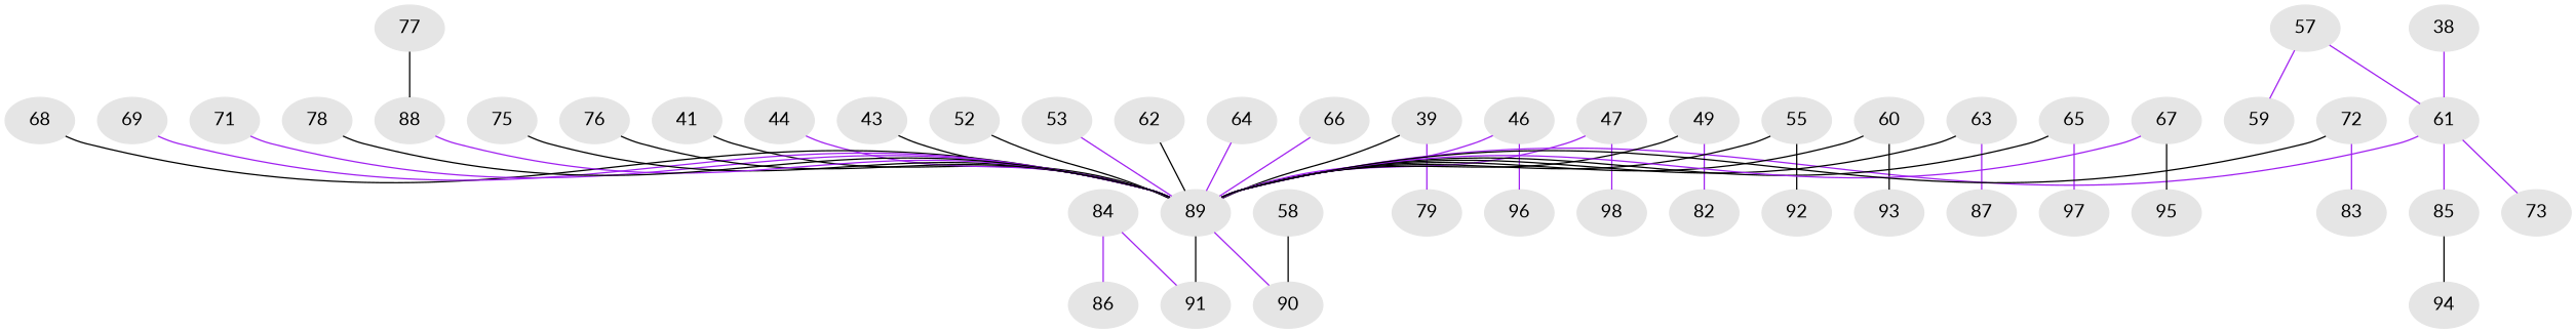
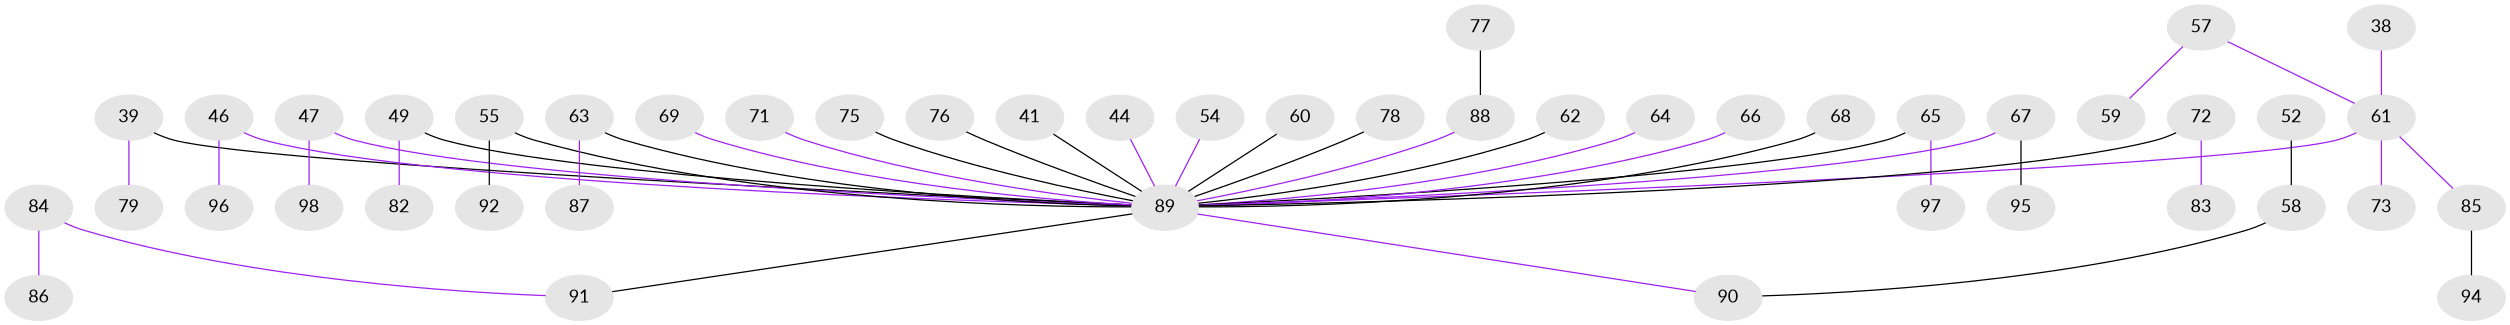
  graph {
    fontname=Lato
    node [color=gray90 fontname=Lato style=filled]
    edge [color=purple fontname=Lato]
    61 [super="+18+17"]
    89 [super="+20+81+50+23+36+25+45+30+56"]
    73
    85 [super="+80"]
    38
    39
    79
    91 [super="+14+35"]
    90
    41
    n11 [label=44]
-   43
    46
    96
    47
    98
    49
    82
    52
-   54 [label=53]
+   54
    55
    92
    57 [super="+37"]
    59
    58
    60
-   93
    94
    62
    63
    87
    64
    65
    97
    66
    67
    95
    68
    69
    71
    72
    83
    75
    76
    88 [super="+53"]
    77
    78
    84
    86
    61 -- 89
    61 -- 73
    61 -- 85
    89 -- 91 [color=black]
    89 -- 90
    85 -- 94 [color=black]
    38 -- 61
    39 -- 89 [color=black]
    39 -- 79
    41 -- 89 [color=black]
    n11 -- 89
-   43 -- 89 [color=black]
    46 -- 89
    46 -- 96
    47 -- 89
    47 -- 98
    49 -- 89 [color=black]
    49 -- 82
-   52 -- 89 [color=black]
+   52 -- 58 [color=black]
    54 -- 89
    55 -- 89 [color=black]
    55 -- 92 [color=black]
    57 -- 61
    57 -- 59
    58 -- 90 [color=black]
    60 -- 89 [color=black]
-   60 -- 93 [color=black]
    62 -- 89 [color=black]
    63 -- 89 [color=black]
    63 -- 87
    64 -- 89
    65 -- 89 [color=black]
    65 -- 97
    66 -- 89
    67 -- 89
    67 -- 95 [color=black]
    68 -- 89 [color=black]
    69 -- 89
    71 -- 89
    72 -- 89 [color=black]
    72 -- 83
    75 -- 89 [color=black]
    76 -- 89 [color=black]
    88 -- 89
    77 -- 88 [color=black]
    78 -- 89 [color=black]
    84 -- 91
    84 -- 86
  }
